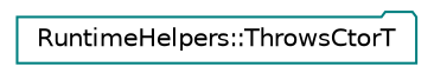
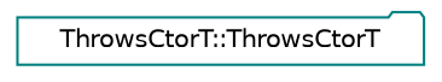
  digraph {
    rankdir=LR
-   n1 [color=teal fillcolor=white fontname=Helvetica fontsize=10 height=0.2 label="RuntimeHelpers::ThrowsCtorT" shape=folder style=filled width=0.4]
+   n1 [color=teal fillcolor=white fontname=Helvetica fontsize=10 height=0.2 label="ThrowsCtorT::ThrowsCtorT" shape=folder style=filled width=0.4]
  }
